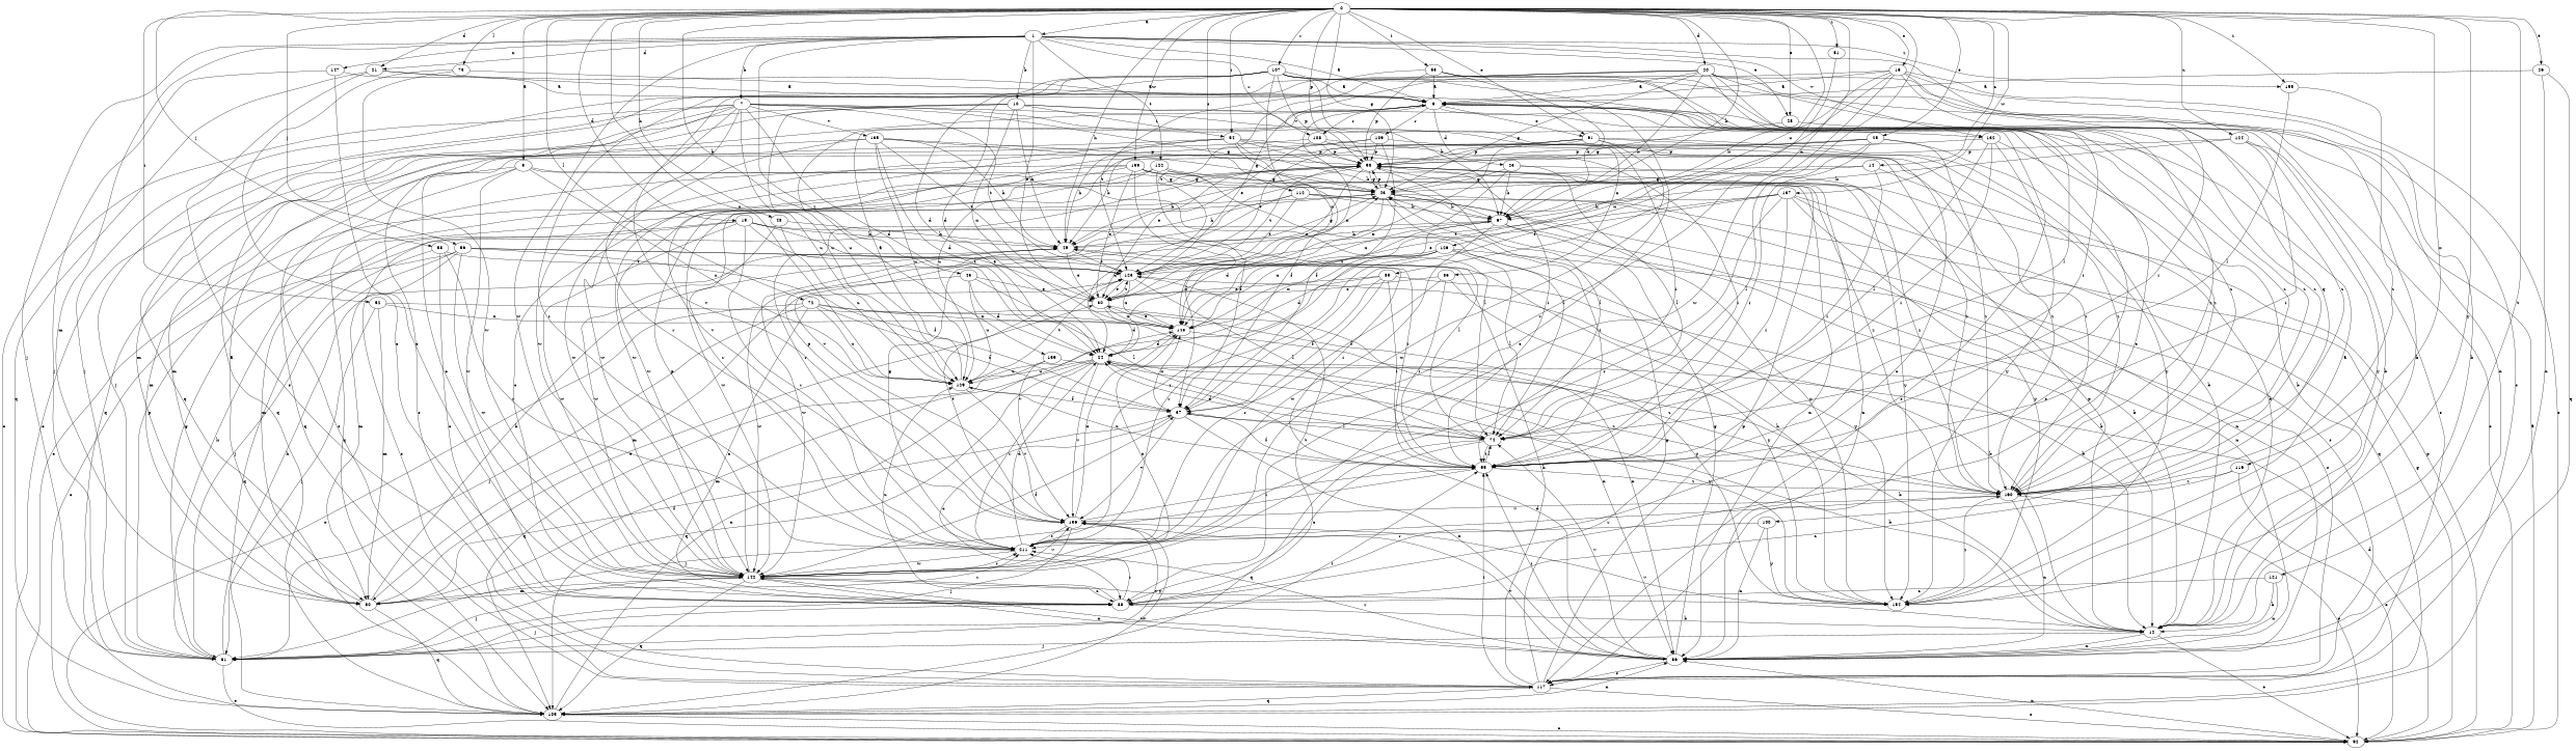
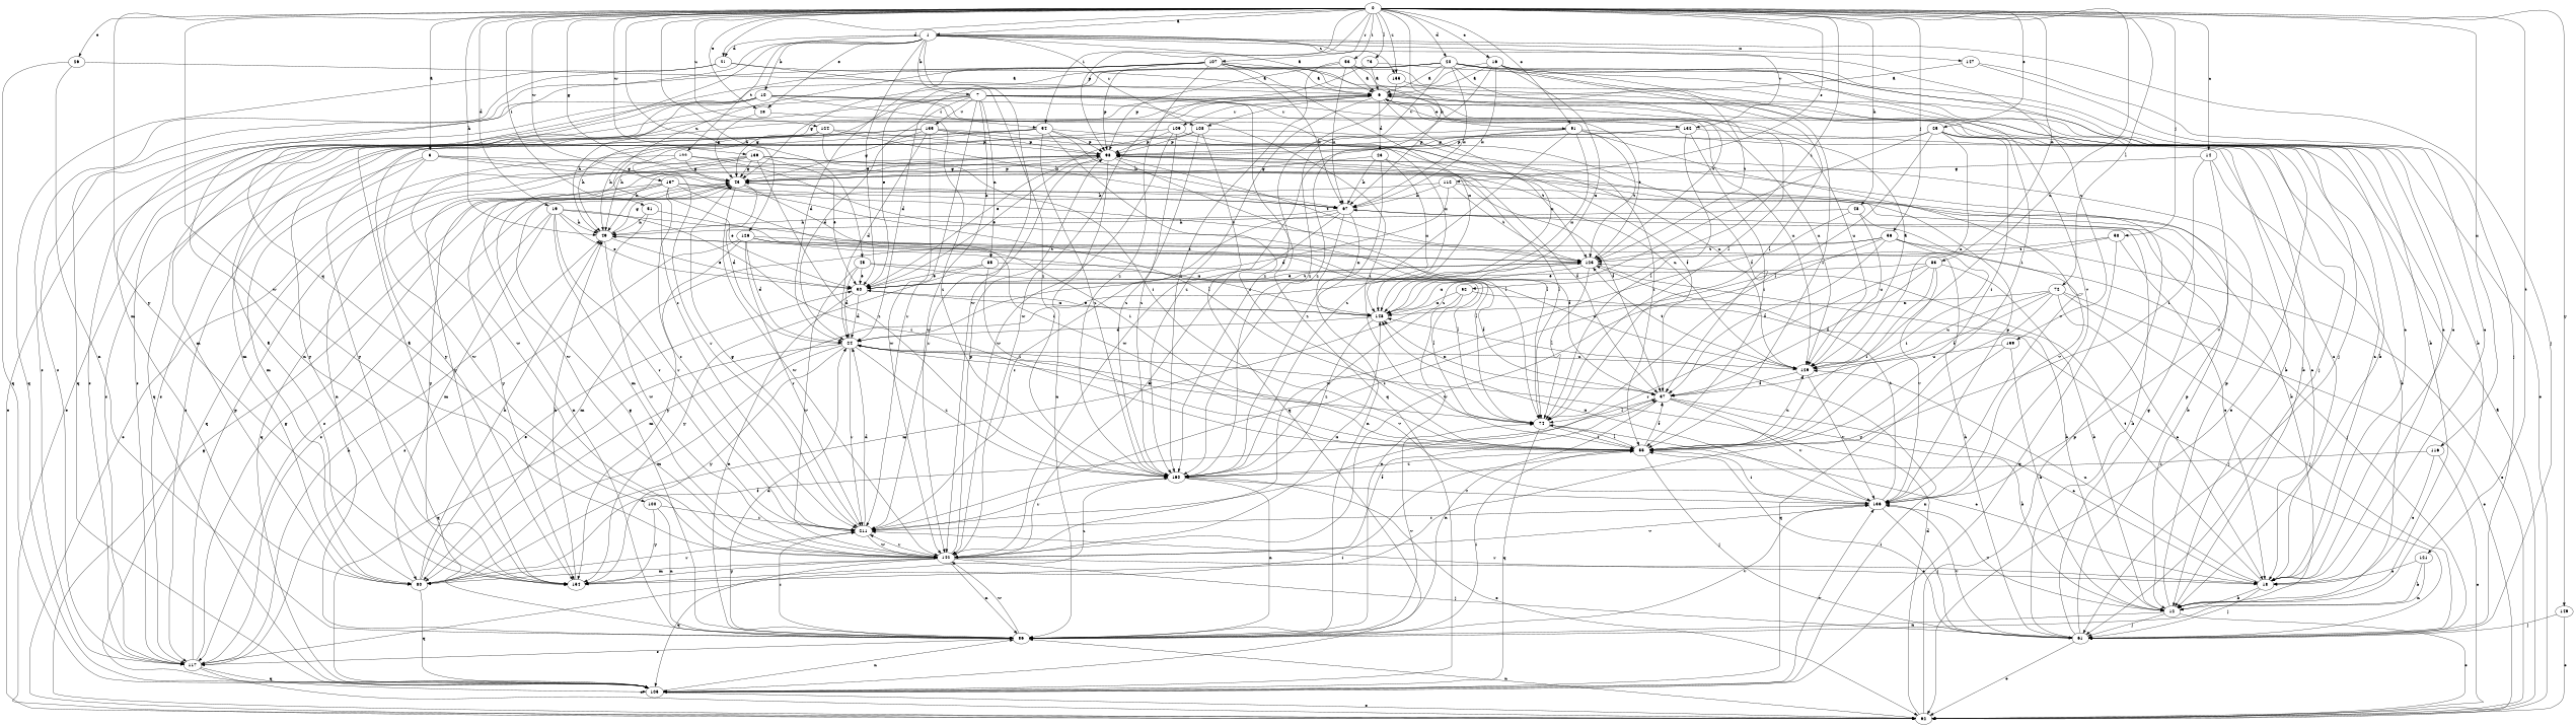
  strict digraph {
    0
    1
    3
    14
    16
    19
    20
    21
    25
    26
    28
    43
    45
    48
    49
    51
    52
    53
    54
    56
    58
    67
    72
    73
    83
    91
    98
    107
    112
    121
    124
    126
    129
    137
    139
    142
    n37 [label=116]
+   149
    154
    155
    6
    7
    10
    30
    61
    80
    100
    108
    122
    132
    147
    159
    74
    117
    12
    55
    136
    92
    148
    160
    24
    n62 [label=211]
    123
    105
-   18 [label=88]
+   18
    86
    37
    23
    109
    85
    135
    0 -> 1 [label=a]
    0 -> 3 [label=a]
    0 -> 14 [label=c]
    0 -> 16 [label=c]
    0 -> 19 [label=d]
    0 -> 20 [label=d]
    0 -> 21 [label=d]
    0 -> 25 [label=e]
    0 -> 26 [label=e]
    0 -> 28 [label=e]
    0 -> 43 [label=g]
    0 -> 45 [label=h]
    0 -> 48 [label=h]
    0 -> 49 [label=h]
    0 -> 51 [label=i]
    0 -> 52 [label=i]
    0 -> 53 [label=i]
    0 -> 54 [label=i]
    0 -> 56 [label=j]
    0 -> 58 [label=j]
    0 -> 67 [label=k]
    0 -> 72 [label=l]
    0 -> 73 [label=l]
    0 -> 83 [label=n]
    0 -> 91 [label=o]
    0 -> 98 [label=p]
    0 -> 107 [label=r]
    0 -> 112 [label=s]
    0 -> 121 [label=t]
    0 -> 124 [label=u]
    0 -> 126 [label=u]
    0 -> 129 [label=u]
    0 -> 137 [label=w]
    0 -> 139 [label=w]
    0 -> 142 [label=w]
    0 -> n37 [label=x]
+   0 -> 149 [label=y]
    0 -> 154 [label=y]
    0 -> 155 [label=z]
    1 -> 21 [label=d]
    1 -> 28 [label=e]
    1 -> 142 [label=w]
    1 -> 155 [label=z]
    1 -> 6 [label=a]
    1 -> 7 [label=b]
    1 -> 10 [label=b]
    1 -> 30 [label=e]
    1 -> 61 [label=j]
    1 -> 80 [label=m]
    1 -> 100 [label=q]
    1 -> 108 [label=r]
    1 -> 122 [label=t]
    1 -> 132 [label=v]
    1 -> 147 [label=x]
    1 -> 159 [label=z]
    3 -> 43 [label=g]
    3 -> 129 [label=u]
    3 -> 142 [label=w]
    3 -> 80 [label=m]
    3 -> 74 [label=l]
    3 -> 117 [label=s]
    14 -> 43 [label=g]
    14 -> 12 [label=b]
    14 -> 55 [label=i]
    14 -> 136 [label=v]
    16 -> 67 [label=k]
    16 -> 6 [label=a]
    16 -> 12 [label=b]
    16 -> 55 [label=i]
    16 -> 92 [label=o]
    16 -> 148 [label=x]
    16 -> 160 [label=z]
    16 -> 24 [label=d]
-   16 -> n62 [label=r]
+   51 -> n62 [label=r]
    19 -> 49 [label=h]
-   19 -> 142 [label=w]
+   19 -> 142 [label=m]
    19 -> 30 [label=e]
    19 -> 80 [label=m]
    19 -> 74 [label=l]
    19 -> 117 [label=s]
    19 -> 55 [label=i]
    19 -> n62 [label=r]
    20 -> 43 [label=g]
    20 -> 67 [label=k]
    20 -> 6 [label=a]
    20 -> 30 [label=e]
    20 -> 74 [label=l]
    20 -> 117 [label=s]
    20 -> 12 [label=b]
    20 -> 55 [label=i]
    20 -> 136 [label=v]
    20 -> 160 [label=z]
    20 -> 123 [label=t]
    21 -> 6 [label=a]
    21 -> 117 [label=s]
    21 -> 160 [label=z]
    21 -> 105 [label=q]
    25 -> 98 [label=p]
    25 -> 129 [label=u]
    25 -> 74 [label=l]
    25 -> 12 [label=b]
    25 -> 55 [label=i]
    25 -> 160 [label=z]
    25 -> 18 [label=c]
    26 -> 6 [label=a]
    26 -> 105 [label=q]
    26 -> 86 [label=n]
    28 -> 43 [label=g]
    28 -> 160 [label=z]
    43 -> 67 [label=k]
    43 -> 98 [label=p]
    43 -> 142 [label=w]
    43 -> 154 [label=y]
    43 -> 55 [label=i]
    43 -> 24 [label=d]
    45 -> 129 [label=u]
    45 -> 142 [label=w]
    45 -> 30 [label=e]
    45 -> 74 [label=l]
    45 -> 24 [label=d]
    48 -> 49 [label=h]
    48 -> 129 [label=u]
    48 -> 142 [label=w]
+   48 -> 136 [label=v]
    49 -> 43 [label=g]
    49 -> 142 [label=w]
    49 -> 30 [label=e]
    49 -> 123 [label=t]
-   112 -> 49 [label=h]
+   51 -> 49 [label=h]
    51 -> 37 [label=f]
    52 -> 61 [label=j]
    52 -> 80 [label=m]
    52 -> 148 [label=x]
    52 -> 86 [label=n]
    53 -> 67 [label=k]
    53 -> 98 [label=p]
    53 -> 6 [label=a]
    53 -> 160 [label=z]
    53 -> 123 [label=t]
    53 -> 18 [label=c]
    54 -> 49 [label=h]
    54 -> 67 [label=k]
    54 -> 98 [label=p]
    54 -> 142 [label=w]
    54 -> 117 [label=s]
    54 -> 55 [label=i]
    54 -> 160 [label=z]
    54 -> 37 [label=f]
    56 -> 142 [label=w]
    56 -> 61 [label=j]
    56 -> 80 [label=m]
    56 -> 55 [label=i]
    56 -> 92 [label=o]
    56 -> 123 [label=t]
    56 -> 37 [label=f]
    58 -> n62 [label=r]
    58 -> 123 [label=t]
    58 -> 105 [label=q]
    58 -> 18 [label=c]
    67 -> 49 [label=h]
    67 -> 142 [label=w]
    67 -> 12 [label=b]
    67 -> 148 [label=x]
    67 -> n62 [label=r]
    67 -> 86 [label=n]
    72 -> 129 [label=u]
    72 -> 154 [label=y]
    72 -> 61 [label=j]
    72 -> 92 [label=o]
    72 -> 148 [label=x]
    72 -> 18 [label=c]
    72 -> 37 [label=f]
    73 -> 142 [label=w]
    73 -> 6 [label=a]
    73 -> 18 [label=c]
    83 -> 30 [label=e]
    83 -> 12 [label=b]
    83 -> 55 [label=i]
    83 -> 136 [label=v]
    83 -> n62 [label=r]
    83 -> 37 [label=f]
    91 -> 98 [label=p]
    91 -> 142 [label=w]
    91 -> 154 [label=y]
    91 -> 136 [label=v]
    91 -> 148 [label=x]
    91 -> 160 [label=z]
    91 -> 123 [label=t]
    91 -> 18 [label=c]
    98 -> 43 [label=g]
    98 -> 49 [label=h]
    98 -> 154 [label=y]
    98 -> 30 [label=e]
    98 -> 74 [label=l]
    98 -> n62 [label=r]
    98 -> 123 [label=t]
    98 -> 86 [label=n]
    107 -> 67 [label=k]
    107 -> 98 [label=p]
    107 -> 6 [label=a]
    107 -> 61 [label=j]
    107 -> 148 [label=x]
    107 -> 160 [label=z]
    107 -> 24 [label=d]
    107 -> n62 [label=r]
    107 -> 105 [label=q]
    107 -> 18 [label=c]
    107 -> 86 [label=n]
    112 -> 67 [label=k]
    112 -> 117 [label=s]
    112 -> 12 [label=b]
    112 -> 24 [label=d]
    112 -> 123 [label=t]
    121 -> 12 [label=b]
    121 -> 18 [label=c]
    121 -> 86 [label=n]
    124 -> 67 [label=k]
    124 -> 98 [label=p]
    124 -> 154 [label=y]
    124 -> 117 [label=s]
    124 -> 55 [label=i]
    126 -> 154 [label=y]
    126 -> 74 [label=l]
    126 -> 117 [label=s]
    126 -> 148 [label=x]
    126 -> 24 [label=d]
    126 -> n62 [label=r]
    126 -> 123 [label=t]
    129 -> 6 [label=a]
    129 -> 136 [label=v]
    129 -> 123 [label=t]
    129 -> 37 [label=f]
    137 -> 67 [label=k]
    137 -> 154 [label=y]
    137 -> 30 [label=e]
    137 -> 55 [label=i]
    137 -> n62 [label=r]
    137 -> 123 [label=t]
    137 -> 105 [label=q]
    137 -> 86 [label=n]
    139 -> 43 [label=g]
    139 -> 142 [label=w]
    139 -> 30 [label=e]
    139 -> 160 [label=z]
    139 -> 105 [label=q]
    139 -> 18 [label=c]
    139 -> 86 [label=n]
    139 -> 37 [label=f]
    142 -> 98 [label=p]
    142 -> 154 [label=y]
    142 -> 61 [label=j]
    142 -> 80 [label=m]
    142 -> 136 [label=v]
    142 -> 148 [label=x]
    142 -> n62 [label=r]
    142 -> 105 [label=q]
    142 -> 18 [label=c]
    142 -> 86 [label=n]
    142 -> 37 [label=f]
    n37 -> 92 [label=o]
    n37 -> 160 [label=z]
    n37 -> 18 [label=c]
+   149 -> 61 [label=j]
+   149 -> 92 [label=o]
    154 -> 49 [label=h]
    154 -> 6 [label=a]
    154 -> 160 [label=z]
    155 -> 74 [label=l]
    155 -> 160 [label=z]
    6 -> 91 [label=o]
    6 -> 129 [label=u]
    6 -> 108 [label=r]
    6 -> 117 [label=s]
    6 -> 12 [label=b]
    6 -> 92 [label=o]
    6 -> 148 [label=x]
    6 -> 160 [label=z]
    6 -> 23 [label=d]
    6 -> 109 [label=r]
    7 -> 43 [label=g]
    7 -> 129 [label=u]
    7 -> 142 [label=w]
    7 -> 61 [label=j]
    7 -> 80 [label=m]
    7 -> 132 [label=v]
    7 -> 92 [label=o]
    7 -> 24 [label=d]
    7 -> n62 [label=r]
    7 -> 123 [label=t]
    7 -> 105 [label=q]
    7 -> 85 [label=n]
    7 -> 135 [label=v]
    10 -> 49 [label=h]
    10 -> 54 [label=i]
    10 -> 129 [label=u]
    10 -> 117 [label=s]
    10 -> 55 [label=i]
    10 -> 92 [label=o]
    10 -> 148 [label=x]
    10 -> 105 [label=q]
    30 -> 148 [label=x]
    30 -> 24 [label=d]
    30 -> 123 [label=t]
    30 -> 86 [label=n]
    61 -> 43 [label=g]
    61 -> 49 [label=h]
    61 -> 67 [label=k]
    61 -> 98 [label=p]
    61 -> 55 [label=i]
    61 -> 136 [label=v]
    61 -> 92 [label=o]
    80 -> 49 [label=h]
    80 -> 6 [label=a]
    80 -> 30 [label=e]
    80 -> n62 [label=r]
    80 -> 105 [label=q]
    80 -> 37 [label=f]
    100 -> 154 [label=y]
    100 -> n62 [label=r]
    100 -> 86 [label=n]
    108 -> 98 [label=p]
    108 -> 30 [label=e]
    108 -> 55 [label=i]
    108 -> 160 [label=z]
    108 -> 105 [label=q]
    122 -> 43 [label=g]
    122 -> 74 [label=l]
    122 -> 92 [label=o]
    122 -> n62 [label=r]
    122 -> 37 [label=f]
    132 -> 98 [label=p]
    132 -> 154 [label=y]
    132 -> 74 [label=l]
    132 -> 12 [label=b]
    132 -> 55 [label=i]
    147 -> 6 [label=a]
    147 -> 61 [label=j]
    147 -> 18 [label=c]
    159 -> 129 [label=u]
    159 -> 12 [label=b]
    159 -> 105 [label=q]
    74 -> 55 [label=i]
    74 -> 24 [label=d]
    74 -> 105 [label=q]
    74 -> 18 [label=c]
    117 -> 43 [label=g]
    117 -> 49 [label=h]
    117 -> 98 [label=p]
    117 -> 55 [label=i]
    117 -> 92 [label=o]
    117 -> 105 [label=q]
    12 -> 98 [label=p]
    12 -> 61 [label=j]
    12 -> 136 [label=v]
    12 -> 92 [label=o]
    12 -> 86 [label=n]
    55 -> 129 [label=u]
    55 -> 61 [label=j]
    55 -> 74 [label=l]
    55 -> 160 [label=z]
    55 -> 37 [label=f]
    136 -> 98 [label=p]
    136 -> 61 [label=j]
    136 -> 55 [label=i]
    136 -> 148 [label=x]
    136 -> n62 [label=r]
    136 -> 123 [label=t]
    92 -> 43 [label=g]
    92 -> 98 [label=p]
    92 -> 6 [label=a]
    92 -> 24 [label=d]
    92 -> 86 [label=n]
    148 -> 30 [label=e]
    148 -> 160 [label=z]
    148 -> 24 [label=d]
    160 -> 136 [label=v]
    160 -> 92 [label=o]
    160 -> n62 [label=r]
    160 -> 86 [label=n]
    24 -> 129 [label=u]
    24 -> 154 [label=y]
    24 -> 80 [label=m]
    24 -> 136 [label=v]
    24 -> 160 [label=z]
    24 -> n62 [label=r]
    24 -> 105 [label=q]
    n62 -> 43 [label=g]
    n62 -> 142 [label=w]
    n62 -> 24 [label=d]
    123 -> 30 [label=e]
    123 -> 80 [label=m]
    123 -> 74 [label=l]
    123 -> 12 [label=b]
    123 -> 148 [label=x]
    105 -> 136 [label=v]
    105 -> 92 [label=o]
    105 -> 148 [label=x]
    105 -> 86 [label=n]
    18 -> 129 [label=u]
    18 -> 61 [label=j]
    18 -> 12 [label=b]
    18 -> n62 [label=r]
    18 -> 123 [label=t]
    86 -> 43 [label=g]
    86 -> 142 [label=w]
    86 -> 74 [label=v]
    86 -> 117 [label=s]
    86 -> 55 [label=i]
    86 -> 136 [label=v]
    86 -> 24 [label=d]
    86 -> n62 [label=r]
    37 -> 74 [label=l]
    37 -> 12 [label=b]
    37 -> 136 [label=v]
    37 -> 148 [label=x]
    37 -> 18 [label=c]
    37 -> 86 [label=n]
    23 -> 43 [label=g]
    23 -> 67 [label=k]
    23 -> 74 [label=l]
    23 -> 148 [label=x]
    23 -> 160 [label=z]
    109 -> 49 [label=h]
    109 -> 98 [label=p]
    109 -> 142 [label=w]
    109 -> 160 [label=z]
    109 -> 37 [label=f]
    85 -> 154 [label=y]
    85 -> 30 [label=e]
    85 -> 55 [label=i]
    85 -> 37 [label=f]
    135 -> 43 [label=g]
    135 -> 49 [label=h]
    135 -> 98 [label=p]
    135 -> 129 [label=u]
    135 -> 142 [label=w]
    135 -> 80 [label=m]
    135 -> 24 [label=d]
    135 -> 123 [label=t]
  }
